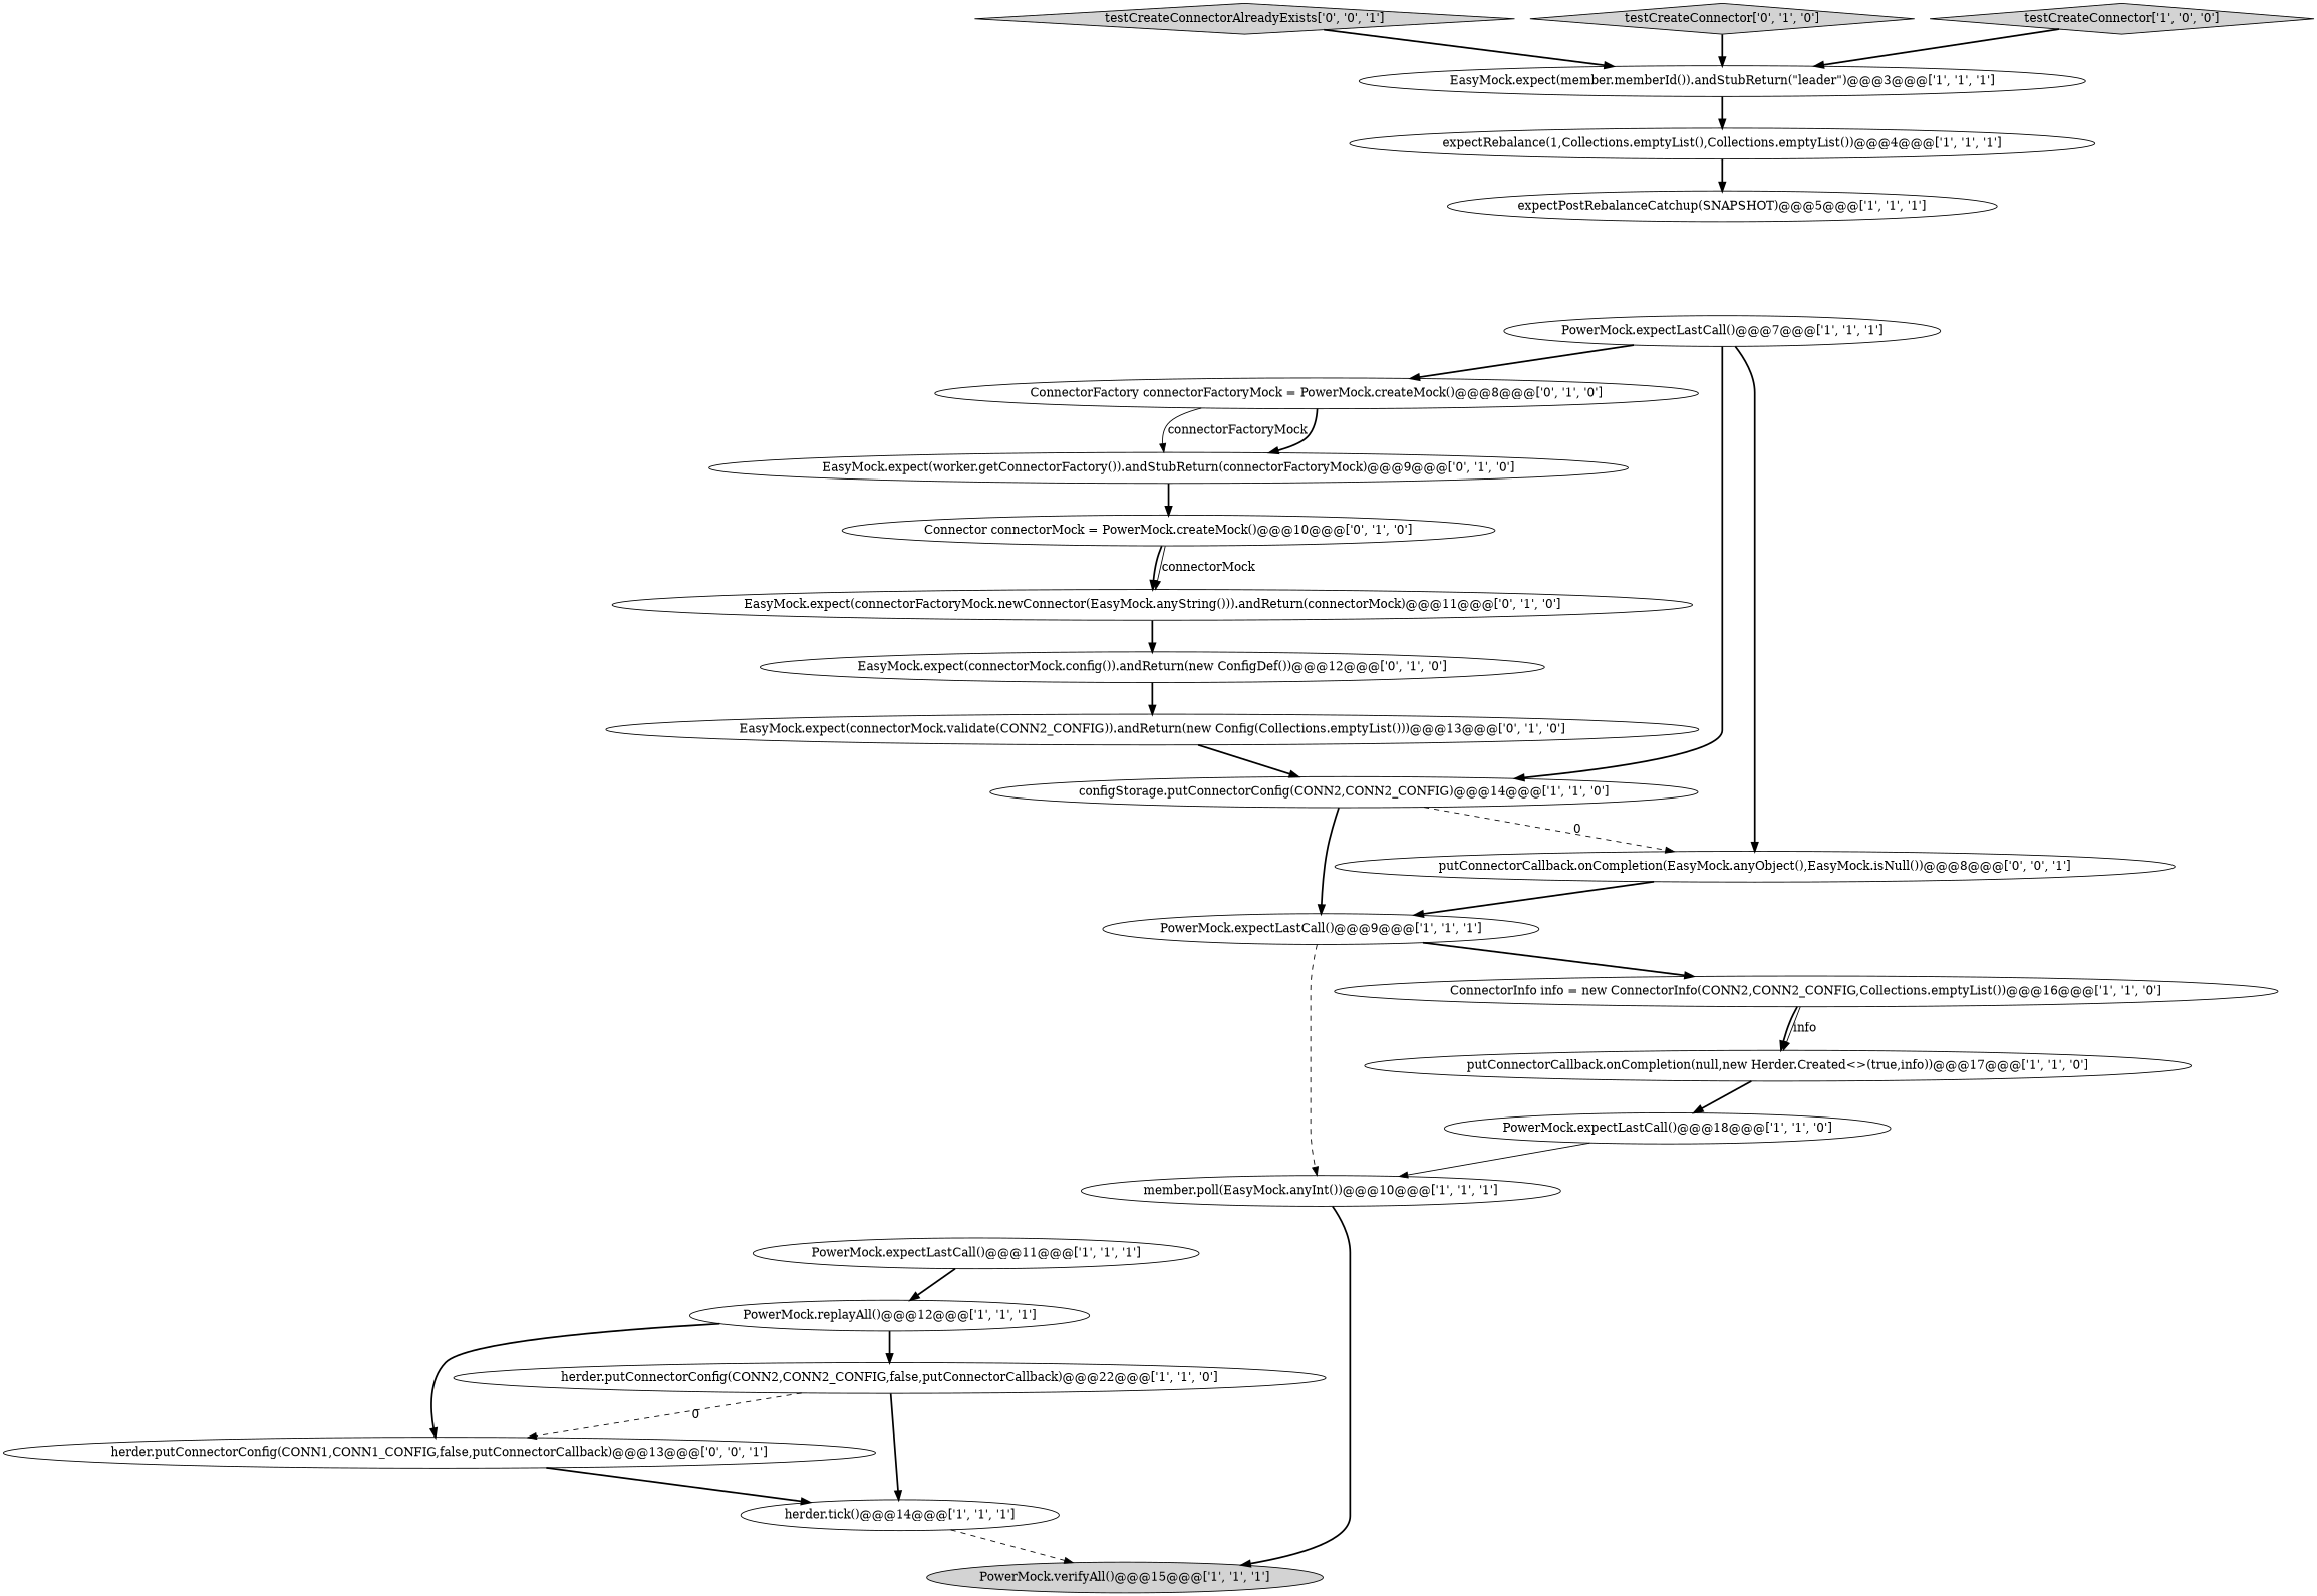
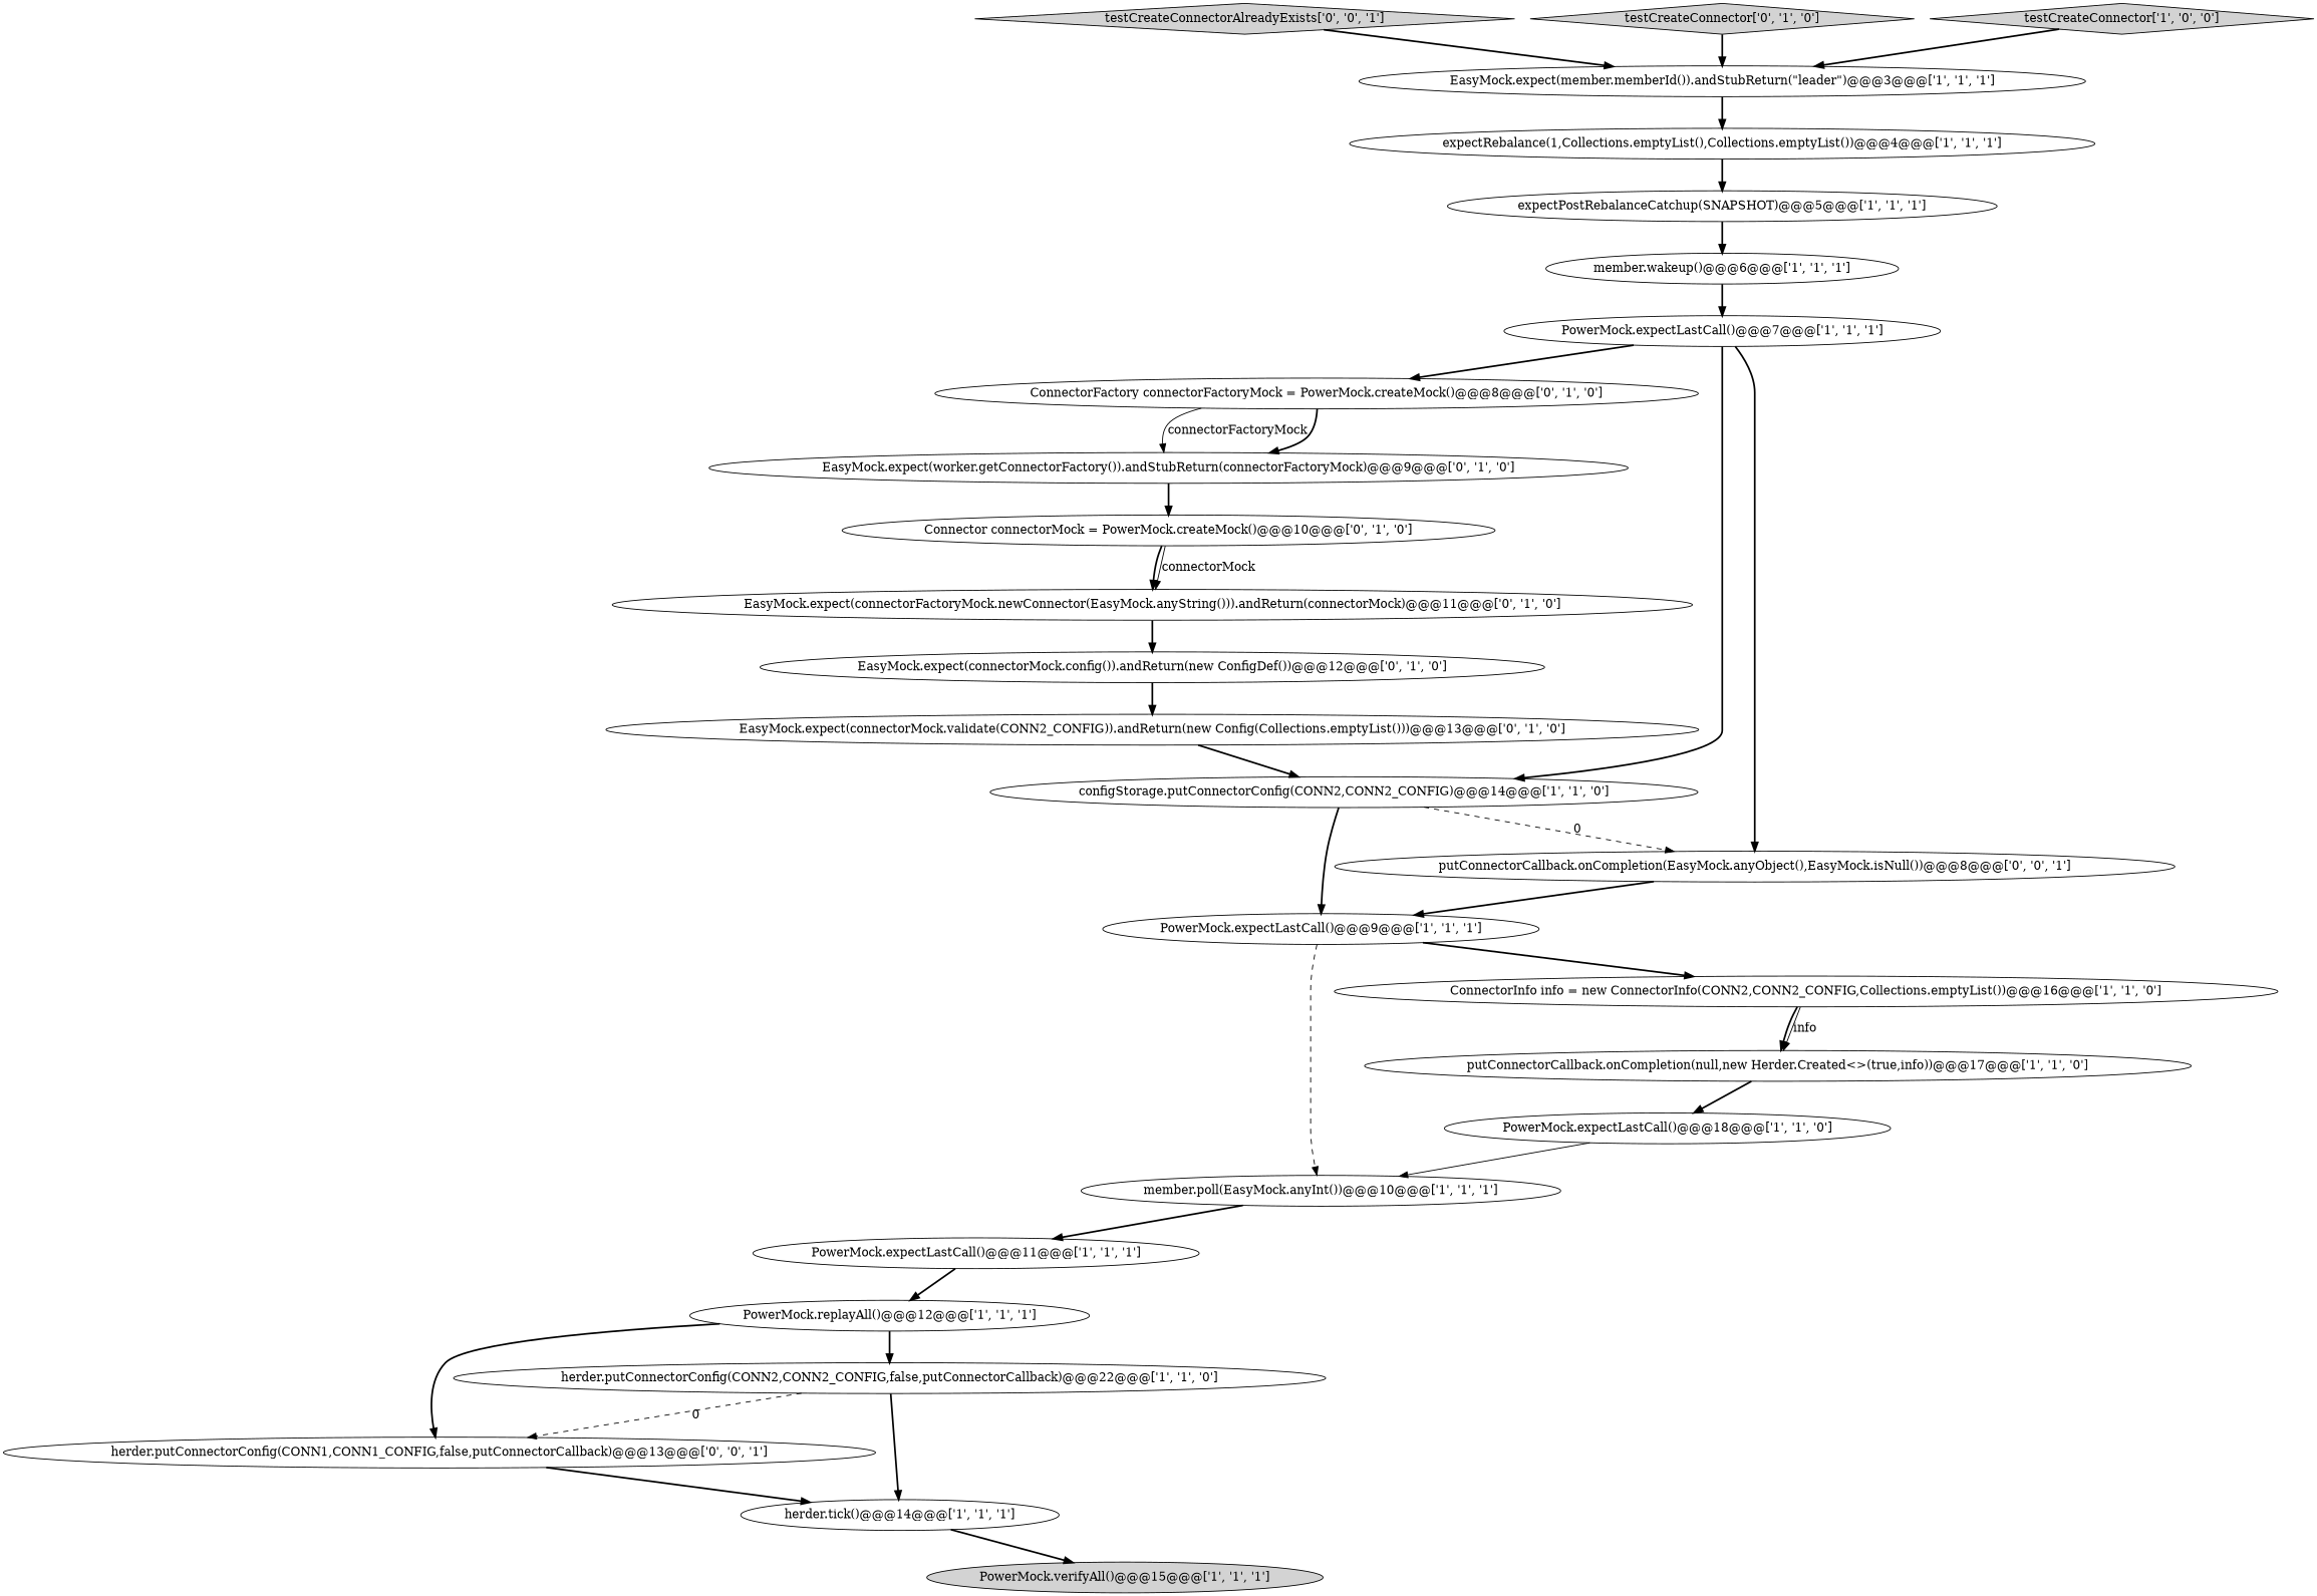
  digraph {
    node [fillcolor=white shape=ellipse style=filled]
    edge [style=bold]
    n1 [label="Connector connectorMock = PowerMock.createMock()@@@10@@@['0', '1', '0']"]
    n2 [label="EasyMock.expect(connectorFactoryMock.newConnector(EasyMock.anyString())).andReturn(connectorMock)@@@11@@@['0', '1', '0']"]
    n3 [label="EasyMock.expect(connectorMock.config()).andReturn(new ConfigDef())@@@12@@@['0', '1', '0']"]
    n4 [label="PowerMock.expectLastCall()@@@7@@@['1', '1', '1']"]
    n5 [label="ConnectorFactory connectorFactoryMock = PowerMock.createMock()@@@8@@@['0', '1', '0']"]
    n6 [label="configStorage.putConnectorConfig(CONN2,CONN2_CONFIG)@@@14@@@['1', '1', '0']"]
    n7 [label="putConnectorCallback.onCompletion(EasyMock.anyObject(),EasyMock.isNull())@@@8@@@['0', '0', '1']"]
    n8 [label="EasyMock.expect(worker.getConnectorFactory()).andStubReturn(connectorFactoryMock)@@@9@@@['0', '1', '0']"]
    n9 [label="PowerMock.expectLastCall()@@@9@@@['1', '1', '1']"]
+   n10 [label="member.wakeup()@@@6@@@['1', '1', '1']"]
    n11 [label="PowerMock.expectLastCall()@@@18@@@['1', '1', '0']"]
    n12 [label="member.poll(EasyMock.anyInt())@@@10@@@['1', '1', '1']"]
    n13 [label="PowerMock.expectLastCall()@@@11@@@['1', '1', '1']"]
    n14 [label="PowerMock.replayAll()@@@12@@@['1', '1', '1']"]
    n15 [label="herder.putConnectorConfig(CONN2,CONN2_CONFIG,false,putConnectorCallback)@@@22@@@['1', '1', '0']"]
    n16 [label="herder.putConnectorConfig(CONN1,CONN1_CONFIG,false,putConnectorCallback)@@@13@@@['0', '0', '1']"]
    n17 [label="herder.tick()@@@14@@@['1', '1', '1']"]
    n18 [fillcolor=lightgray label="PowerMock.verifyAll()@@@15@@@['1', '1', '1']"]
    n19 [fillcolor=lightgray label="testCreateConnectorAlreadyExists['0', '0', '1']" shape=diamond]
    n20 [label="EasyMock.expect(member.memberId()).andStubReturn(\"leader\")@@@3@@@['1', '1', '1']"]
    n21 [label="expectRebalance(1,Collections.emptyList(),Collections.emptyList())@@@4@@@['1', '1', '1']"]
    n22 [label="EasyMock.expect(connectorMock.validate(CONN2_CONFIG)).andReturn(new Config(Collections.emptyList()))@@@13@@@['0', '1', '0']"]
    n23 [label="expectPostRebalanceCatchup(SNAPSHOT)@@@5@@@['1', '1', '1']"]
    n24 [fillcolor=lightgray label="testCreateConnector['0', '1', '0']" shape=diamond]
    n25 [fillcolor=lightgray label="testCreateConnector['1', '0', '0']" shape=diamond]
    n26 [label="ConnectorInfo info = new ConnectorInfo(CONN2,CONN2_CONFIG,Collections.emptyList())@@@16@@@['1', '1', '0']"]
    n27 [label="putConnectorCallback.onCompletion(null,new Herder.Created<>(true,info))@@@17@@@['1', '1', '0']"]
    n1 -> n2
    n1 -> n2 [label=connectorMock style=solid]
    n2 -> n3
    n3 -> n22
    n4 -> n5
    n4 -> n6
    n4 -> n7
    n5 -> n8 [label=connectorFactoryMock style=solid]
    n5 -> n8
    n6 -> n7 [label=0 style=dashed]
    n6 -> n9
    n7 -> n9
    n8 -> n1
    n9 -> n12 [style=dashed]
    n9 -> n26
+   n10 -> n4
    n11 -> n12 [style=solid]
-   n12 -> n18
+   n12 -> n13
    n13 -> n14
    n14 -> n15
    n14 -> n16
    n15 -> n16 [label=0 style=dashed]
    n15 -> n17
    n16 -> n17
-   n17 -> n18 [style=dashed]
+   n17 -> n18
    n19 -> n20
    n20 -> n21
    n21 -> n23
    n22 -> n6
+   n23 -> n10
    n24 -> n20
    n25 -> n20
    n26 -> n27 [label=info style=solid]
    n26 -> n27
    n27 -> n11
  }
